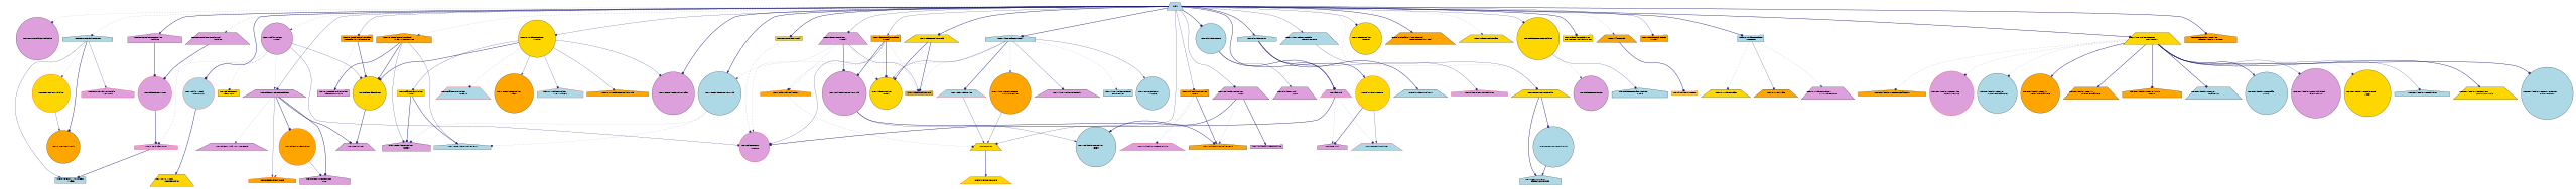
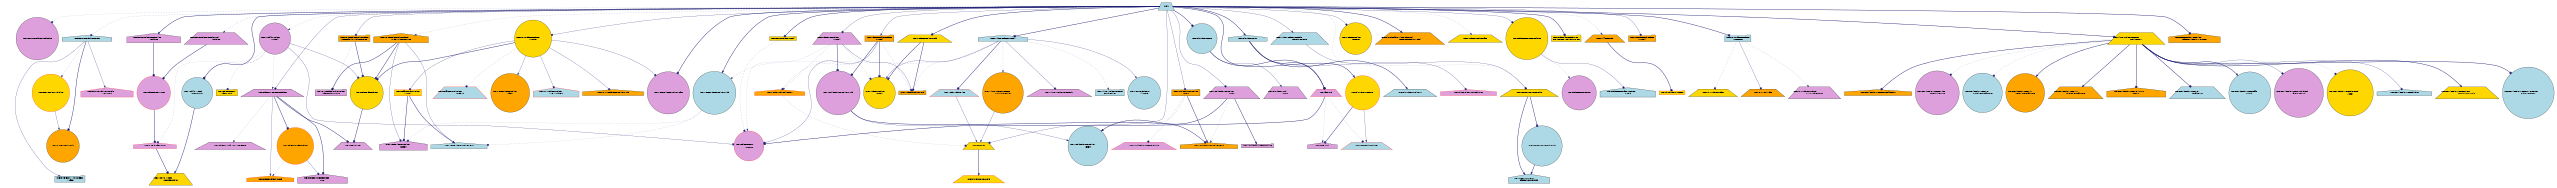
  digraph {
    rankdir=TB
    node [color=black fillcolor=plum fontname=Helvetica fontsize=10 shape=trapezium style=filled]
    edge [arrowhead=box color=midnightblue fontname=Helvetica fontsize=10 labelfontname=Helvetica labelfontsize=10 style=bold]
    n1 [fillcolor=lightblue fontcolor=black height=0.2 label=main width=0.4]
    n2 [height=0.2 label="ns3::CommandLine::AddValue" shape=circle width=0.4]
    n3 [fillcolor=lightblue height=0.2 label="ns3::CommandLine::Parse" shape=house width=0.4]
    n4 [fillcolor=gold height=0.2 label="ns3::LogComponentEnable" width=0.4]
    n5 [fillcolor=gold height=0.2 label="ns3::NodeContainer\l::Create" shape=circle width=0.4]
    n6 [fillcolor=orange height=0.2 label="ns3::SimpleOfdmWimaxChannel\l::SetPropagationModel" width=0.4]
    n7 [fillcolor=lightblue height=0.2 label="ns3::WimaxHelper::Install" shape=house width=0.4]
    n8 [fillcolor=gold height=0.2 label="ns3::Seconds" width=0.4]
    n9 [fillcolor=lightblue height=0.2 label="ns3::NetDeviceContainer::Add" shape=circle width=0.4]
    n10 [fillcolor=gold height=0.2 label="ns3::NodeContainer::Get" width=0.4]
-   n11 [color=red fillcolor=lightblue height=0.2 label="ns3::MobilityModel\l::SetPosition" shape=circle width=0.4]
+   n11 [fillcolor=lightblue height=0.2 label="ns3::MobilityModel\l::SetPosition" shape=circle width=0.4]
    n12 [height=0.2 label="ns3::Object::AggregateObject" width=0.4]
    n13 [fillcolor=lightblue height=0.2 label="ns3::WimaxHelper::Enable\lLogComponents" width=0.4]
    n14 [fillcolor=gold height=0.2 label="ns3::ObjectBase::SetAttribute" shape=circle width=0.4]
    n15 [height=0.2 label="ns3::NetDeviceContainer::Get" shape=circle width=0.4]
    n16 [fillcolor=gold height=0.2 label="ns3::SubscriberStationNet\lDevice::SetModulationType" shape=folder width=0.4]
    n17 [fillcolor=gold height=0.2 label="ns3::NodeContainer::Add" width=0.4]
    n18 [fillcolor=orange height=0.2 label="ns3::MilliSeconds" width=0.4]
    n19 [height=0.2 label="ns3::CsmaHelper::SetChannel\lAttribute" width=0.4]
    n20 [height=0.2 label="ns3::CsmaHelper::SetDevice\lAttribute" shape=house width=0.4]
    n21 [fillcolor=gold height=0.2 label="ns3::CsmaHelper::Install" shape=folder width=0.4]
    n22 [height=0.2 label="ns3::MobilityHelper\l::Install" shape=circle width=0.4]
    n23 [fillcolor=orange height=0.2 label="ns3::InternetStackHelper\l::Install" shape=folder width=0.4]
    n24 [fillcolor=lightblue height=0.2 label="ns3::Ipv4AddressHelper\l::SetBase" shape=folder width=0.4]
    n25 [fillcolor=gold height=0.2 label="ns3::Ipv4AddressHelper\l::Assign" shape=circle width=0.4]
    n26 [fillcolor=orange height=0.2 label="ns3::Ipv4StaticRoutingHelper\l::AddMulticastRoute" shape=house width=0.4]
    n27 [fillcolor=orange height=0.2 label="ns3::Ipv4StaticRoutingHelper\l::SetDefaultMulticastRoute" shape=folder width=0.4]
    n28 [height=0.2 label="ns3::UdpServerHelper\l::Install" width=0.4]
    n29 [fillcolor=orange height=0.2 label="ns3::ApplicationContainer\l::Start" shape=folder width=0.4]
    n30 [height=0.2 label="ns3::ApplicationContainer\l::Stop" width=0.4]
    n31 [fillcolor=orange height=0.2 label="ns3::UdpTraceClientHelper\l::Install" shape=folder width=0.4]
    n32 [fillcolor=gold height=0.2 label="ns3::WimaxHelper::Create\lServiceFlow" width=0.4]
    n33 [fillcolor=orange height=0.2 label="ns3::BaseStationNetDevice\l::GetServiceFlowManager" shape=house width=0.4]
    n34 [fillcolor=lightblue height=0.2 label="ns3::Simulator::Stop" shape=circle width=0.4]
    n35 [fillcolor=lightblue height=0.2 label="ns3::Simulator::Run" shape=house width=0.4]
    n36 [color=red fillcolor=gold height=0.2 label="ns3::Simulator::Destroy" shape=circle width=0.4]
    n37 [fillcolor=orange height=0.2 label="ns3::SystemPath::Split" shape=circle width=0.4]
    n38 [color=red height=0.2 label="ns3::CommandLine::Handle\lArgument" shape=house width=0.4]
    n39 [fillcolor=lightblue height=0.2 label="ns3::Singleton\< IidManager\l \>::Get" shape=folder width=0.4]
    n40 [color=red fillcolor=gold height=0.2 label="ns3::DesMetrics::Initialize" shape=circle width=0.4]
    n41 [fillcolor=lightblue height=0.2 label="ns3::LogComponent::\lGetComponentList" shape=house width=0.4]
    n42 [fillcolor=lightblue height=0.2 label="ns3::LogComponentPrintList" shape=circle width=0.4]
    n43 [fillcolor=gold height=0.2 label="ns3::NodeContainer\l::Begin" shape=circle width=0.4]
    n44 [fillcolor=orange height=0.2 label="ns3::NodeContainer::End" shape=folder width=0.4]
    n45 [height=0.2 label="ns3::WimaxHelper::CreatePhy" width=0.4]
    n46 [fillcolor=orange height=0.2 label="ns3::WimaxHelper::Create\lUplinkScheduler" shape=circle width=0.4]
    n47 [fillcolor=lightblue height=0.2 label="ns3::WimaxHelper::Create\lBSScheduler" shape=folder width=0.4]
    n48 [fillcolor=lightblue height=0.2 label="ns3::Mac48Address::\lAllocate" shape=circle width=0.4]
    n49 [color=red fillcolor=lightblue height=0.2 label="ns3::Node::AddDevice" width=0.4]
    n50 [color=red fillcolor=gold height=0.2 label="ns3::Time::FromDouble" width=0.4]
    n51 [height=0.2 label="ns3::NetDeviceContainer\l::Begin" shape=house width=0.4]
    n52 [fillcolor=lightblue height=0.2 label="ns3::NetDeviceContainer::End" shape=house width=0.4]
    n53 [fillcolor=gold height=0.2 label="ns3::MobilityModel\l::DoSetPosition" width=0.4]
    n54 [color=red fillcolor=orange height=0.2 label="ns3::Object::CheckLoose" shape=house width=0.4]
    n55 [height=0.2 label="ns3::PeekPointer" width=0.4]
    n56 [color=red fillcolor=orange height=0.2 label="ns3::Object::DoGetObject" shape=circle width=0.4]
    n57 [height=0.2 label="ns3::Object::UpdateSorted\lArray" shape=house width=0.4]
    n58 [height=0.2 label="ns3::Object::NotifyNewAggregate" width=0.4]
    n59 [fillcolor=lightblue height=0.2 label="ns3::ObjectBase::GetInstance\lTypeId" shape=house width=0.4]
    n60 [height=0.2 label="ns3::ObjectBase::DoSet" shape=circle width=0.4]
    n61 [color=red fillcolor=gold height=0.2 label="ns3::Time::FromInteger" shape=folder width=0.4]
    n62 [color=red height=0.2 label="ns3::ObjectFactory::Set" shape=circle width=0.4]
    n63 [color=red height=0.2 label="ns3::ObjectFactory\l::Create" shape=circle width=0.4]
    n64 [color=red height=0.2 label="ns3::TypeId::GetName" shape=house width=0.4]
    n65 [fillcolor=gold height=0.2 label="ns3::Object::GetObject" shape=circle width=0.4]
    n66 [fillcolor=gold height=0.2 label="ns3::ObjectFactory\l::GetTypeId" shape=folder width=0.4]
    n67 [fillcolor=gold height=0.2 label="ns3::Ipv4Address::Get" width=0.4]
    n68 [fillcolor=orange height=0.2 label="ns3::Ipv4Mask::Get" width=0.4]
    n69 [height=0.2 label="ns3::Ipv4AddressHelper\l::NumAddressBits" width=0.4]
    n70 [fillcolor=orange height=0.2 label="ns3::NetDeviceContainer\l::GetN" shape=circle width=0.4]
    n71 [color=red fillcolor=lightblue height=0.2 label="ns3::Ipv4AddressHelper\l::NewAddress" shape=house width=0.4]
    n72 [fillcolor=orange height=0.2 label="ns3::Ipv4InterfaceContainer::Add" shape=house width=0.4]
    n73 [color=red fillcolor=lightblue height=0.2 label="ns3::TrafficControlHelper\l::Default" width=0.4]
    n74 [color=red fillcolor=gold height=0.2 label="ns3::TrafficControlHelper\l::Install" shape=folder width=0.4]
    n75 [height=0.2 label="ns3::Ipv4StaticRoutingHelper\l::GetStaticRouting" shape=folder width=0.4]
    n76 [color=red fillcolor=orange height=0.2 label="ns3::Node::AddApplication" shape=house width=0.4]
    n77 [height=0.2 label="ns3::ApplicationContainer::Add" shape=circle width=0.4]
    n78 [fillcolor=lightblue height=0.2 label="ns3::ApplicationContainer\l::Begin" shape=circle width=0.4]
    n79 [fillcolor=orange height=0.2 label="ns3::ApplicationContainer::End" shape=house width=0.4]
    n80 [color=red height=0.2 label="ns3::Application::SetStartTime" width=0.4]
    n81 [height=0.2 label="ns3::Application::SetStopTime" shape=folder width=0.4]
    n82 [fillcolor=lightblue height=0.2 label="ns3::ServiceFlow::SetConvergence\lSublayerParam" shape=circle width=0.4]
    n83 [fillcolor=orange height=0.2 label="ns3::ServiceFlow::SetCsSpecification" shape=house width=0.4]
-   n84 [color=red height=0.2 label="ns3::ServiceFlow::SetService\lSchedulingType" shape=circle width=0.4]
+   n84 [height=0.2 label="ns3::ServiceFlow::SetService\lSchedulingType" shape=circle width=0.4]
    n85 [fillcolor=lightblue height=0.2 label="ns3::ServiceFlow::SetMax\lSustainedTrafficRate" shape=circle width=0.4]
    n86 [fillcolor=orange height=0.2 label="ns3::ServiceFlow::SetMin\lReservedTrafficRate" shape=circle width=0.4]
    n87 [fillcolor=orange height=0.2 label="ns3::ServiceFlow::SetMin\lTolerableTrafficRate" width=0.4]
    n88 [fillcolor=orange height=0.2 label="ns3::ServiceFlow::SetMaximum\lLatency" shape=house width=0.4]
    n89 [fillcolor=lightblue height=0.2 label="ns3::ServiceFlow::SetMax\lTrafficBurst" width=0.4]
    n90 [fillcolor=lightblue height=0.2 label="ns3::ServiceFlow::SetTraffic\lPriority" shape=circle width=0.4]
    n91 [height=0.2 label="ns3::ServiceFlow::SetUnsolicited\lGrantInterval" shape=circle width=0.4]
    n92 [fillcolor=gold height=0.2 label="ns3::ServiceFlow::SetTolerated\lJitter" shape=circle width=0.4]
    n93 [fillcolor=lightblue height=0.2 label="ns3::ServiceFlow::SetSduSize" shape=house width=0.4]
    n94 [fillcolor=gold height=0.2 label="ns3::ServiceFlow::SetRequest\lTransmissionPolicy" width=0.4]
    n95 [color=red height=0.2 label="ns3::GetImpl" width=0.4]
    n96 [height=0.2 label="ns3::SimulatorImpl\l::Stop" width=0.4]
    n97 [color=red height=0.2 label="ns3::Time::ClearMarkedTimes" shape=house width=0.4]
    n98 [fillcolor=lightblue height=0.2 label="ns3::SimulatorImpl::Run" width=0.4]
    n99 [height=0.2 label="ns3::PeekImpl" shape=house width=0.4]
    n100 [color=red fillcolor=lightblue height=0.2 label="ns3::LogSetTimePrinter" width=0.4]
    n1 -> n2 [style=dotted]
    n1 -> n3 [style=dotted]
    n1 -> n4 [arrowhead=normal style=dotted]
    n1 -> n5 [style=solid]
    n1 -> n6 [arrowhead=normal]
    n1 -> n7
    n1 -> n8 [style=solid]
    n1 -> n9 [arrowhead=normal]
    n1 -> n10 [arrowhead=normal style=dotted]
    n1 -> n11
    n1 -> n12 [style=solid]
    n1 -> n13 [arrowhead=normal style=solid]
    n1 -> n14 [style=solid]
    n1 -> n15
    n1 -> n16
    n1 -> n17
    n1 -> n18 [arrowhead=normal style=dotted]
    n1 -> n19 [arrowhead=normal style=dotted]
    n1 -> n20 [arrowhead=normal]
    n1 -> n21
    n1 -> n22 [arrowhead=normal style=dotted]
    n1 -> n23 [style=solid]
    n1 -> n24
    n1 -> n25 [style=solid]
    n1 -> n26 [arrowhead=normal style=dotted]
    n1 -> n27 [style=solid]
    n1 -> n28 [style=solid]
    n1 -> n29 [style=solid]
    n1 -> n30 [style=solid]
    n1 -> n31 [arrowhead=normal style=solid]
    n1 -> n32
    n1 -> n33
    n1 -> n34
    n1 -> n35 [arrowhead=normal]
    n1 -> n36 [arrowhead=normal]
    n3 -> n37
    n3 -> n38 [arrowhead=normal style=solid]
    n3 -> n39 [arrowhead=normal style=solid]
    n3 -> n40 [arrowhead=normal style=dotted]
    n4 -> n41 [arrowhead=normal]
    n4 -> n42
    n7 -> n9 [arrowhead=normal style=dotted]
    n7 -> n43 [arrowhead=normal style=solid]
    n7 -> n44 [arrowhead=normal style=dotted]
    n7 -> n45 [style=solid]
    n7 -> n46 [arrowhead=normal style=dotted]
    n7 -> n47 [arrowhead=normal style=dotted]
    n7 -> n48 [arrowhead=normal style=solid]
    n7 -> n49
    n8 -> n50 [arrowhead=normal]
    n9 -> n51 [style=dotted]
    n9 -> n52 [style=dotted]
    n11 -> n53 [arrowhead=normal]
    n12 -> n54 [arrowhead=normal style=solid]
    n12 -> n55
    n12 -> n56
    n12 -> n57
    n12 -> n58 [arrowhead=normal style=dotted]
    n13 -> n4 [style=solid]
    n14 -> n59 [style=solid]
    n14 -> n60 [arrowhead=normal style=dotted]
    n17 -> n43
    n17 -> n44 [arrowhead=normal]
    n18 -> n61
    n19 -> n62
    n20 -> n62
    n21 -> n63 [style=dotted]
    n22 -> n11 [arrowhead=normal style=dotted]
    n22 -> n12 [arrowhead=normal style=dotted]
    n22 -> n63 [style=solid]
    n22 -> n64 [style=dotted]
    n22 -> n65 [style=solid]
    n22 -> n66 [style=dotted]
    n24 -> n67 [style=dotted]
    n24 -> n68 [style=solid]
    n24 -> n69 [arrowhead=normal style=dotted]
    n25 -> n15 [style=solid]
    n25 -> n65
    n25 -> n70 [arrowhead=normal style=solid]
    n25 -> n71 [style=solid]
    n25 -> n72 [style=solid]
    n25 -> n73 [style=dotted]
    n25 -> n74 [style=solid]
    n26 -> n51 [style=solid]
    n26 -> n52 [arrowhead=normal style=solid]
    n26 -> n65
-   n26 -> n75 [arrowhead=normal]
+   n26 -> n75
    n27 -> n65
    n27 -> n75 [arrowhead=normal style=dotted]
    n28 -> n43 [style=dotted]
    n28 -> n44 [style=solid]
    n28 -> n63 [arrowhead=normal style=dotted]
    n28 -> n76 [arrowhead=normal style=dotted]
    n28 -> n77
    n29 -> n78 [arrowhead=normal style=dotted]
    n29 -> n79 [arrowhead=normal]
    n29 -> n80 [style=dotted]
    n30 -> n78 [arrowhead=normal]
    n30 -> n79 [arrowhead=normal style=dotted]
    n30 -> n81 [arrowhead=normal]
    n31 -> n43
    n31 -> n44 [arrowhead=normal style=dotted]
    n31 -> n63 [style=solid]
    n31 -> n76 [style=dotted]
    n31 -> n77
    n32 -> n82
-   n32 -> n83 [style=dotted]
+   n32 -> n83
    n32 -> n84 [style=dotted]
    n32 -> n85 [style=dotted]
    n32 -> n86 [arrowhead=normal]
    n32 -> n87 [arrowhead=normal]
    n32 -> n88
    n32 -> n89
    n32 -> n90 [arrowhead=normal]
    n32 -> n91 [style=solid]
    n32 -> n92 [style=dotted]
    n32 -> n93 [style=solid]
    n32 -> n94 [arrowhead=normal]
    n34 -> n95
    n34 -> n96 [arrowhead=normal style=solid]
    n35 -> n95
    n35 -> n97 [style=solid]
    n35 -> n98 [arrowhead=normal]
    n36 -> n99
    n36 -> n100 [arrowhead=normal style=solid]
    n40 -> n37 [arrowhead=normal style=solid]
    n42 -> n41 [arrowhead=normal]
    n46 -> n8 [arrowhead=normal style=solid]
    n49 -> n8 [arrowhead=normal style=solid]
    n56 -> n54 [arrowhead=normal style=dotted]
    n56 -> n57 [style=solid]
    n62 -> n64
-   n64 -> n39
+   n64 -> n53
    n65 -> n55
    n74 -> n51
    n74 -> n52 [arrowhead=normal]
    n76 -> n8 [style=dotted]
    n77 -> n78 [arrowhead=normal style=solid]
    n77 -> n79
    n95 -> n63
    n95 -> n99 [arrowhead=normal style=dotted]
    n95 -> n100 [style=dotted]
  }
